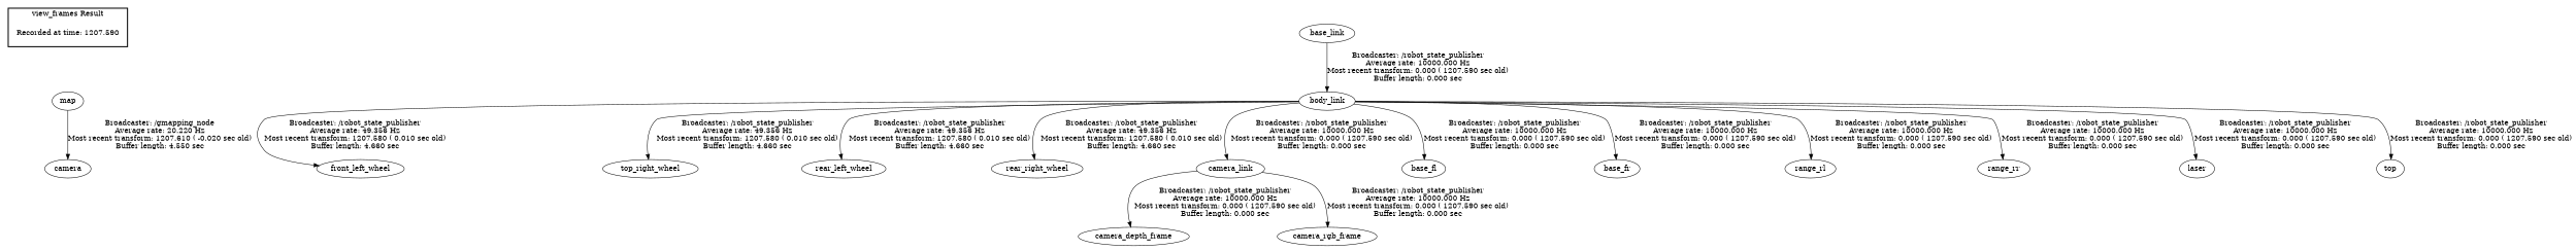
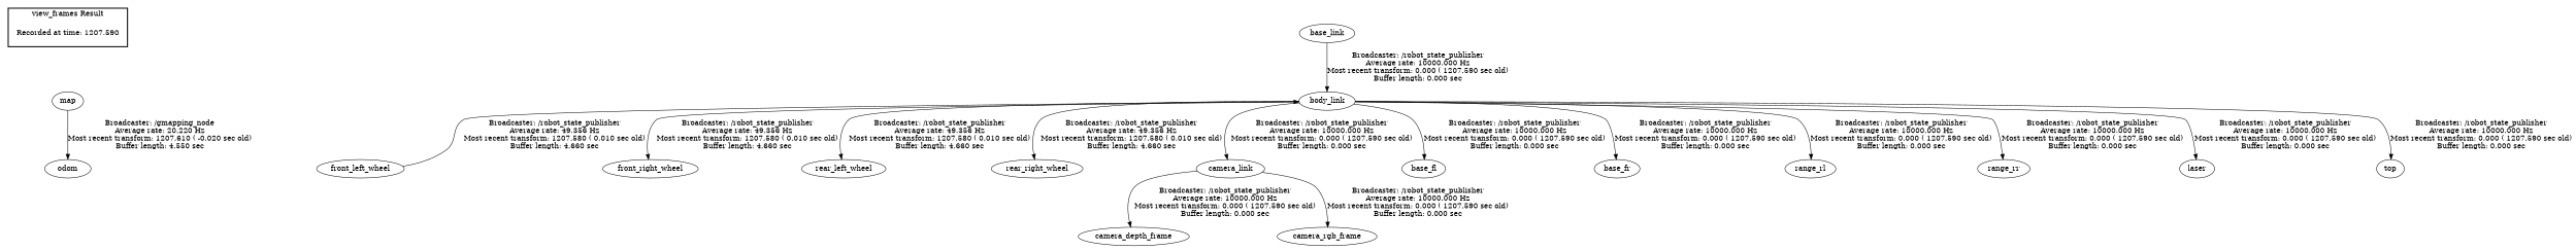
  digraph {
    "Recorded at time: 1207.590" [shape=plaintext]
    map
    body_link
    front_left_wheel
-   front_right_wheel [label=top_right_wheel]
+   front_right_wheel
    rear_left_wheel
    rear_right_wheel
    camera_link
    n9 [label=base_fl]
    n10 [label=base_fr]
    range_rl
    range_rr
    laser
    top
    camera_depth_frame
    camera_rgb_frame
    base_link
-   odom [label=camera]
+   odom
    subgraph cluster_1 {
      color=black
      label="view_frames Result"
      style=bold
      "Recorded at time: 1207.590"
    }
    "Recorded at time: 1207.590" -> map [style=invis]
    map -> odom [label="Broadcaster: /gmapping_node\nAverage rate: 20.220 Hz\nMost recent transform: 1207.610 ( -0.020 sec old)\nBuffer length: 4.550 sec\n"]
-   body_link -> front_left_wheel [label="Broadcaster: /robot_state_publisher\nAverage rate: 49.356 Hz\nMost recent transform: 1207.580 ( 0.010 sec old)\nBuffer length: 4.660 sec\n"]
+   front_left_wheel -> body_link [label="Broadcaster: /robot_state_publisher\nAverage rate: 49.356 Hz\nMost recent transform: 1207.580 ( 0.010 sec old)\nBuffer length: 4.660 sec\n"]
    body_link -> front_right_wheel [label="Broadcaster: /robot_state_publisher\nAverage rate: 49.356 Hz\nMost recent transform: 1207.580 ( 0.010 sec old)\nBuffer length: 4.660 sec\n"]
    body_link -> rear_left_wheel [label="Broadcaster: /robot_state_publisher\nAverage rate: 49.356 Hz\nMost recent transform: 1207.580 ( 0.010 sec old)\nBuffer length: 4.660 sec\n"]
    body_link -> rear_right_wheel [label="Broadcaster: /robot_state_publisher\nAverage rate: 49.356 Hz\nMost recent transform: 1207.580 ( 0.010 sec old)\nBuffer length: 4.660 sec\n"]
    body_link -> camera_link [label="Broadcaster: /robot_state_publisher\nAverage rate: 10000.000 Hz\nMost recent transform: 0.000 ( 1207.590 sec old)\nBuffer length: 0.000 sec\n"]
    body_link -> n9 [label="Broadcaster: /robot_state_publisher\nAverage rate: 10000.000 Hz\nMost recent transform: 0.000 ( 1207.590 sec old)\nBuffer length: 0.000 sec\n"]
    body_link -> n10 [label="Broadcaster: /robot_state_publisher\nAverage rate: 10000.000 Hz\nMost recent transform: 0.000 ( 1207.590 sec old)\nBuffer length: 0.000 sec\n"]
    body_link -> range_rl [label="Broadcaster: /robot_state_publisher\nAverage rate: 10000.000 Hz\nMost recent transform: 0.000 ( 1207.590 sec old)\nBuffer length: 0.000 sec\n"]
    body_link -> range_rr [label="Broadcaster: /robot_state_publisher\nAverage rate: 10000.000 Hz\nMost recent transform: 0.000 ( 1207.590 sec old)\nBuffer length: 0.000 sec\n"]
    body_link -> laser [label="Broadcaster: /robot_state_publisher\nAverage rate: 10000.000 Hz\nMost recent transform: 0.000 ( 1207.590 sec old)\nBuffer length: 0.000 sec\n"]
    body_link -> top [label="Broadcaster: /robot_state_publisher\nAverage rate: 10000.000 Hz\nMost recent transform: 0.000 ( 1207.590 sec old)\nBuffer length: 0.000 sec\n"]
    camera_link -> camera_depth_frame [label="Broadcaster: /robot_state_publisher\nAverage rate: 10000.000 Hz\nMost recent transform: 0.000 ( 1207.590 sec old)\nBuffer length: 0.000 sec\n"]
    camera_link -> camera_rgb_frame [label="Broadcaster: /robot_state_publisher\nAverage rate: 10000.000 Hz\nMost recent transform: 0.000 ( 1207.590 sec old)\nBuffer length: 0.000 sec\n"]
    base_link -> body_link [label="Broadcaster: /robot_state_publisher\nAverage rate: 10000.000 Hz\nMost recent transform: 0.000 ( 1207.590 sec old)\nBuffer length: 0.000 sec\n"]
  }
